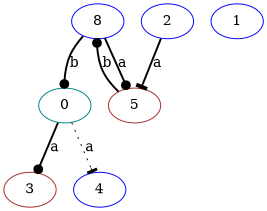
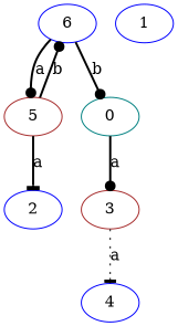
  strict digraph {
    node [color=blue]
    edge [arrowhead=dot style=bold]
    3 [color=brown]
    5 [color=brown]
-   6 [label=8]
+   6
    0 [color=teal]
    4
    1
    2
    5 -> 6 [label=b]
    6 -> 5 [label=a]
    6 -> 0 [label=b]
    0 -> 3 [label=a]
-   0 -> 4 [arrowhead=tee label=a style=dotted]
-   2 -> 5 [arrowhead=tee label=a]
+   3 -> 4 [arrowhead=tee label=a style=dotted]
+   5 -> 2 [arrowhead=tee label=a]
  }
